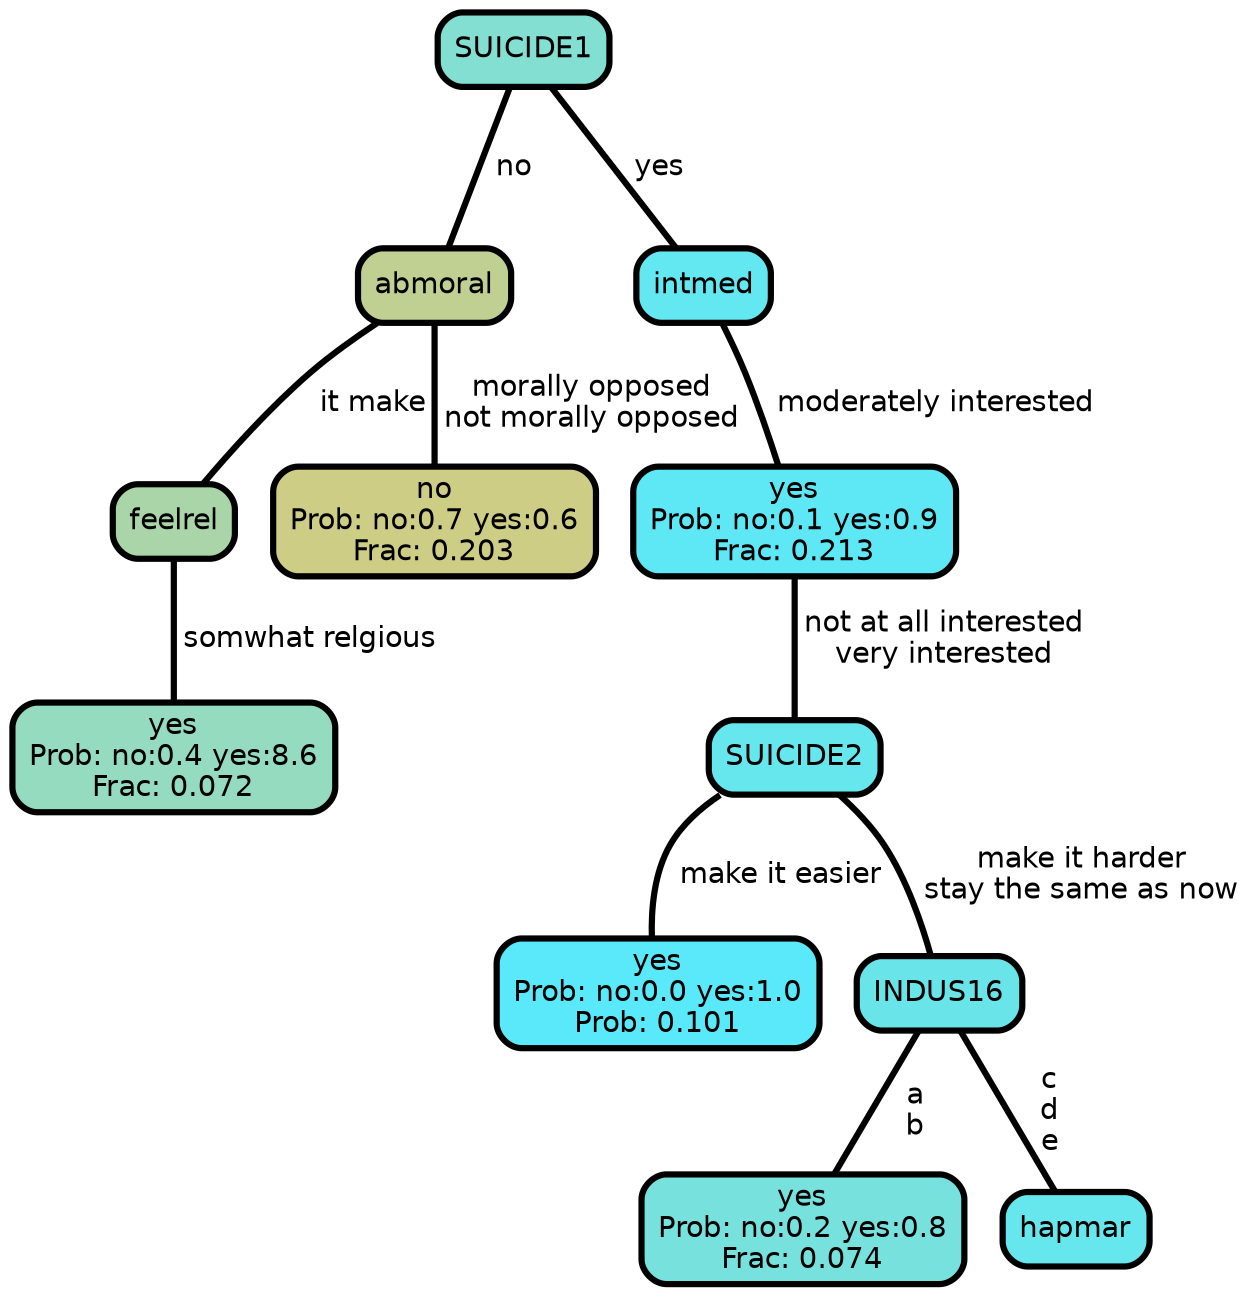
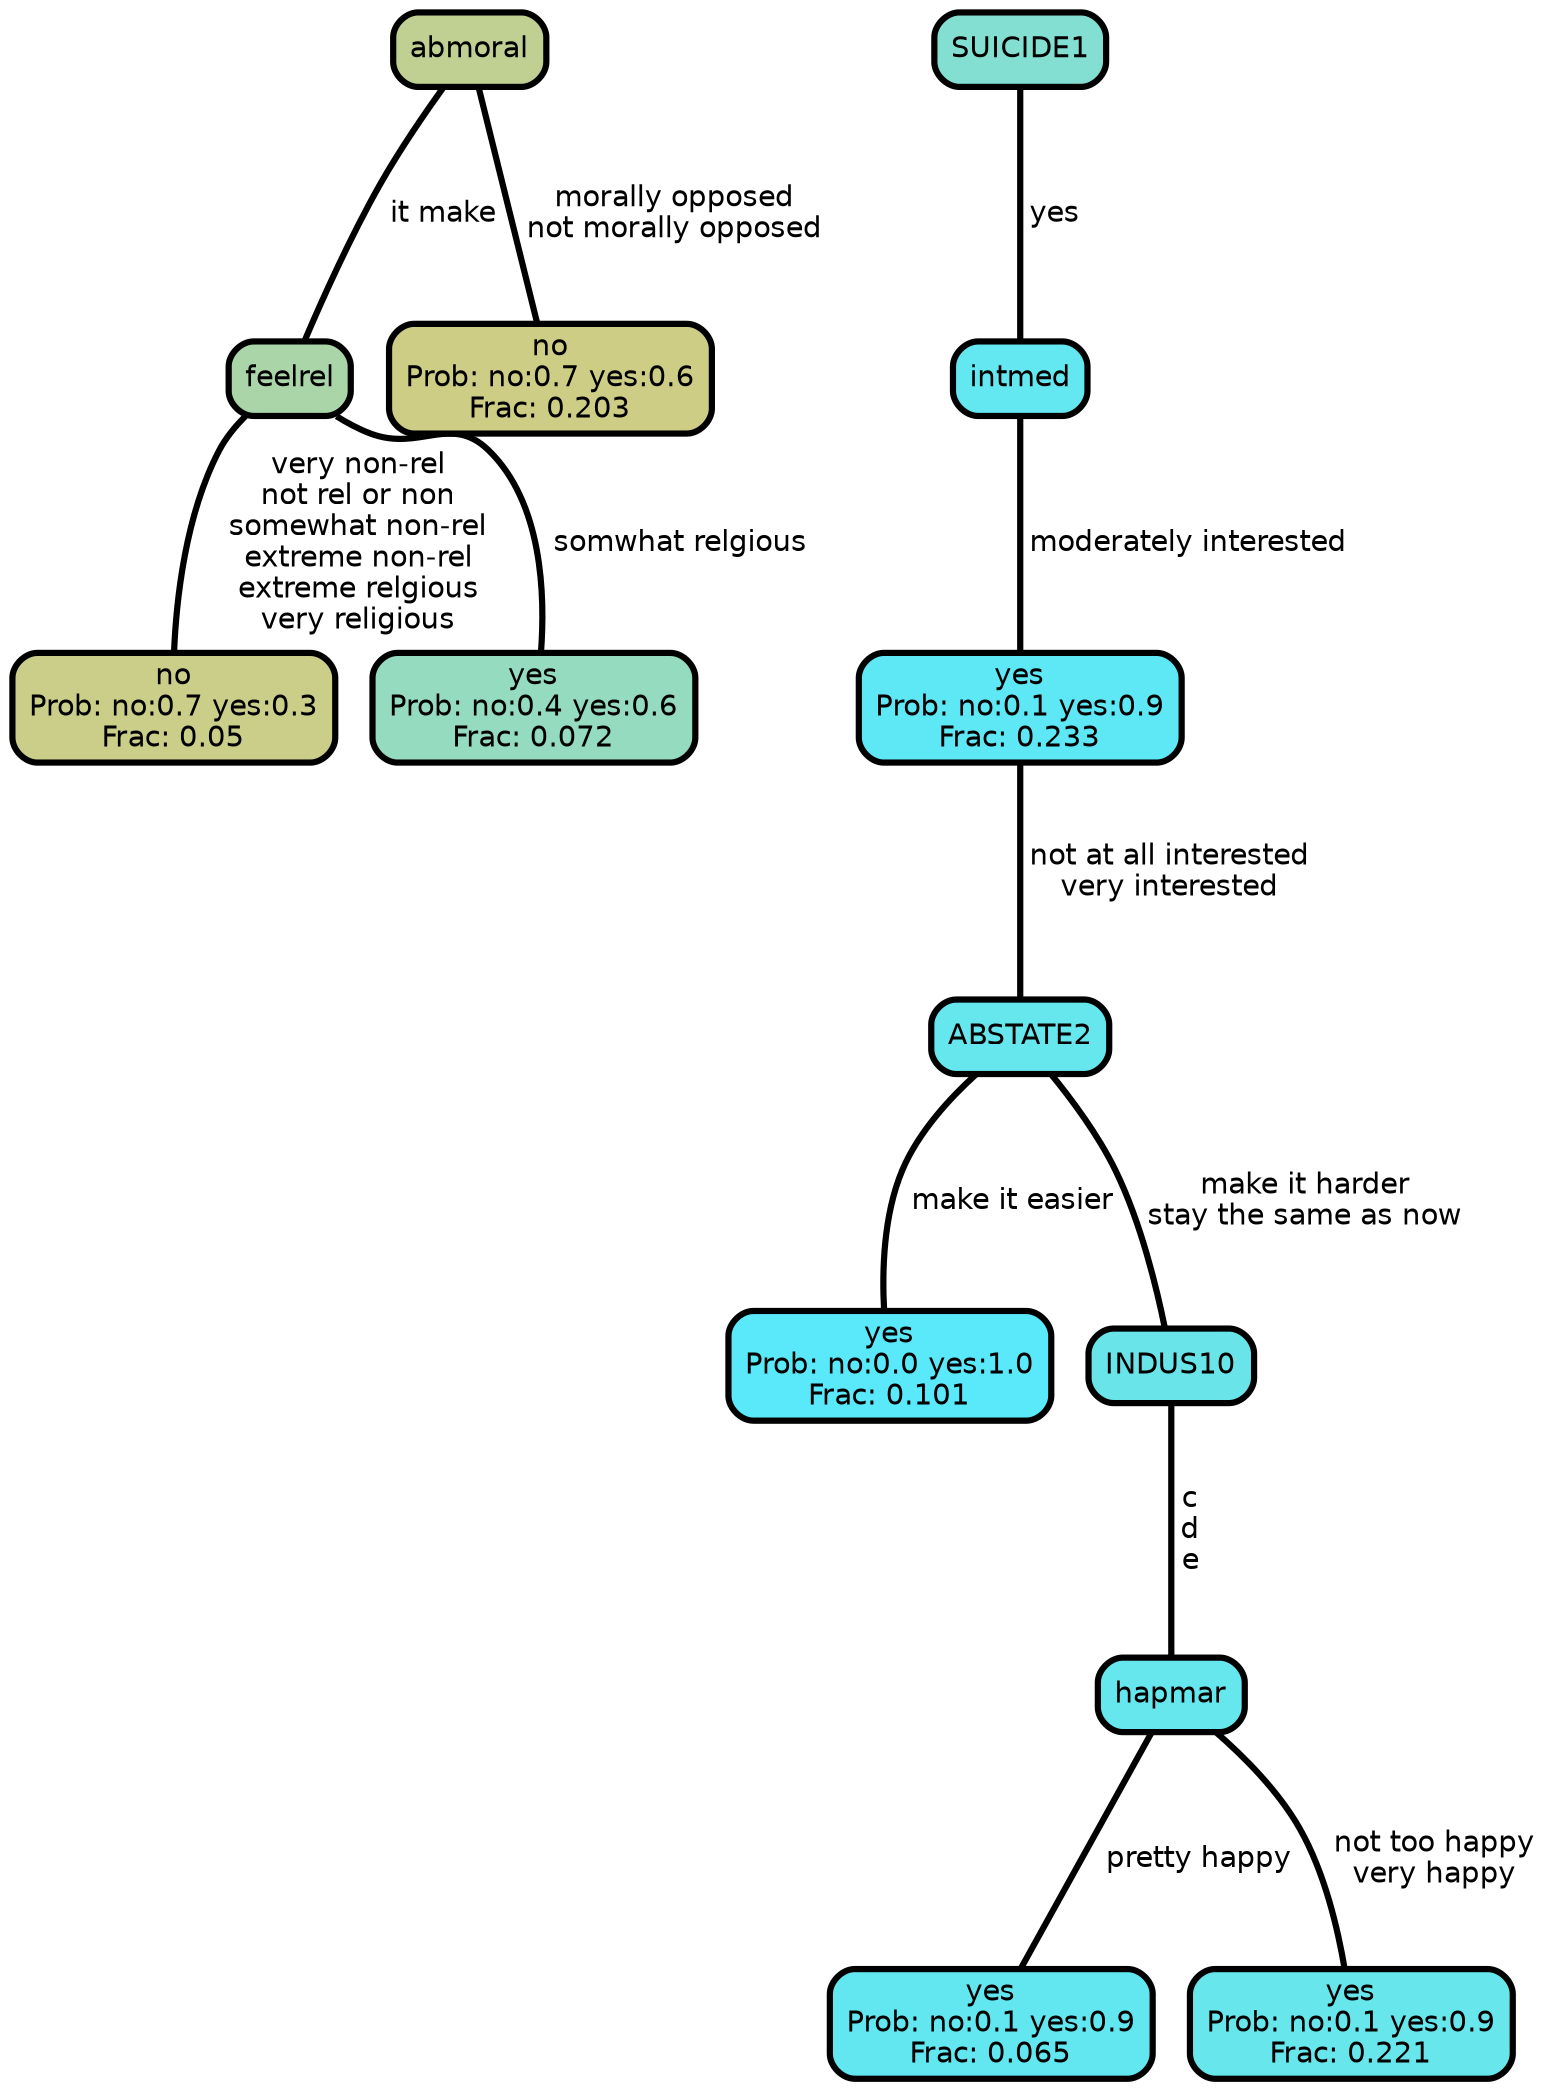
  graph {
    ranksep="0 equally"
    splines=straight
    node [color=black fillcolor="#66e6ed" fontcolor=black fontname=helvetica penwidth=3 shape=box style="filled, rounded"]
    edge [color=black fontname=helvetica penwidth=3]
+   n1 [fillcolor="#cace89" label="no\nProb: no:0.7 yes:0.3\nFrac: 0.05"]
    n2 [fillcolor="#aad5a9" label=feelrel]
-   n3 [fillcolor="#94dbbf" label="yes\nProb: no:0.4 yes:8.6\nFrac: 0.072"]
+   n3 [fillcolor="#94dbbf" label="yes\nProb: no:0.4 yes:0.6\nFrac: 0.072"]
    n4 [fillcolor="#c0d093" label=abmoral]
    n5 [fillcolor="#cecd85" label="no\nProb: no:0.7 yes:0.6\nFrac: 0.203"]
    n6 [fillcolor="#82dfd1" label=SUICIDE1]
    n7 [fillcolor="#63e7f0" label=intmed]
-   n8 [fillcolor="#5ee8f5" label="yes\nProb: no:0.1 yes:0.9\nFrac: 0.213"]
-   n9 [label=SUICIDE2]
-   n10 [fillcolor="#59e9fa" label="yes\nProb: no:0.0 yes:1.0\nProb: 0.101"]
-   n11 [fillcolor="#69e5ea" label=INDUS16]
-   n12 [fillcolor="#77e2dd" label="yes\nProb: no:0.2 yes:0.8\nFrac: 0.074"]
+   n8 [fillcolor="#5ee8f5" label="yes\nProb: no:0.1 yes:0.9\nFrac: 0.233"]
+   n9 [label=ABSTATE2]
+   n10 [fillcolor="#59e9fa" label="yes\nProb: no:0.0 yes:1.0\nFrac: 0.101"]
+   n11 [fillcolor="#69e5ea" label=INDUS10]
    n13 [label=hapmar]
+   n14 [fillcolor="#62e7f1" label="yes\nProb: no:0.1 yes:0.9\nFrac: 0.065"]
+   n15 [fillcolor="#67e6ec" label="yes\nProb: no:0.1 yes:0.9\nFrac: 0.221"]
    subgraph sub_1 {
      rank=same
    }
+   n2 -- n1 [label=" very non-rel\n not rel or non\n somewhat non-rel\n extreme non-rel\n extreme relgious\n very religious"]
    n2 -- n3 [label=" somwhat relgious"]
    n4 -- n2 [label=" it make"]
    n4 -- n5 [label=" morally opposed\n not morally opposed"]
-   n6 -- n4 [label=" no"]
    n6 -- n7 [label=" yes"]
    n7 -- n8 [label=" moderately interested"]
    n8 -- n9 [label=" not at all interested\n very interested"]
    n9 -- n10 [label=" make it easier"]
    n9 -- n11 [label=" make it harder\n stay the same as now"]
-   n11 -- n12 [label=" a\n b"]
    n11 -- n13 [label=" c\n d\n e"]
+   n13 -- n14 [label=" pretty happy"]
+   n13 -- n15 [label=" not too happy\n very happy"]
  }
